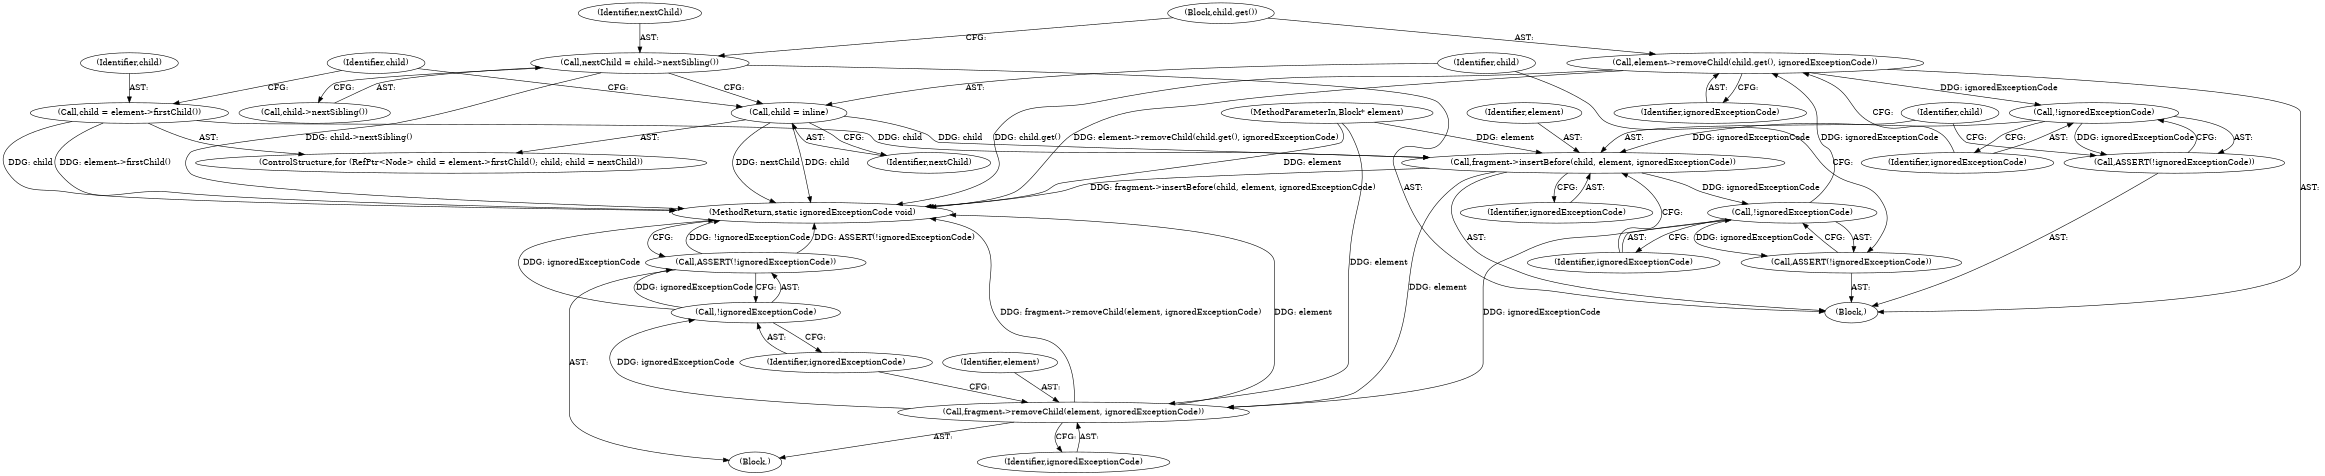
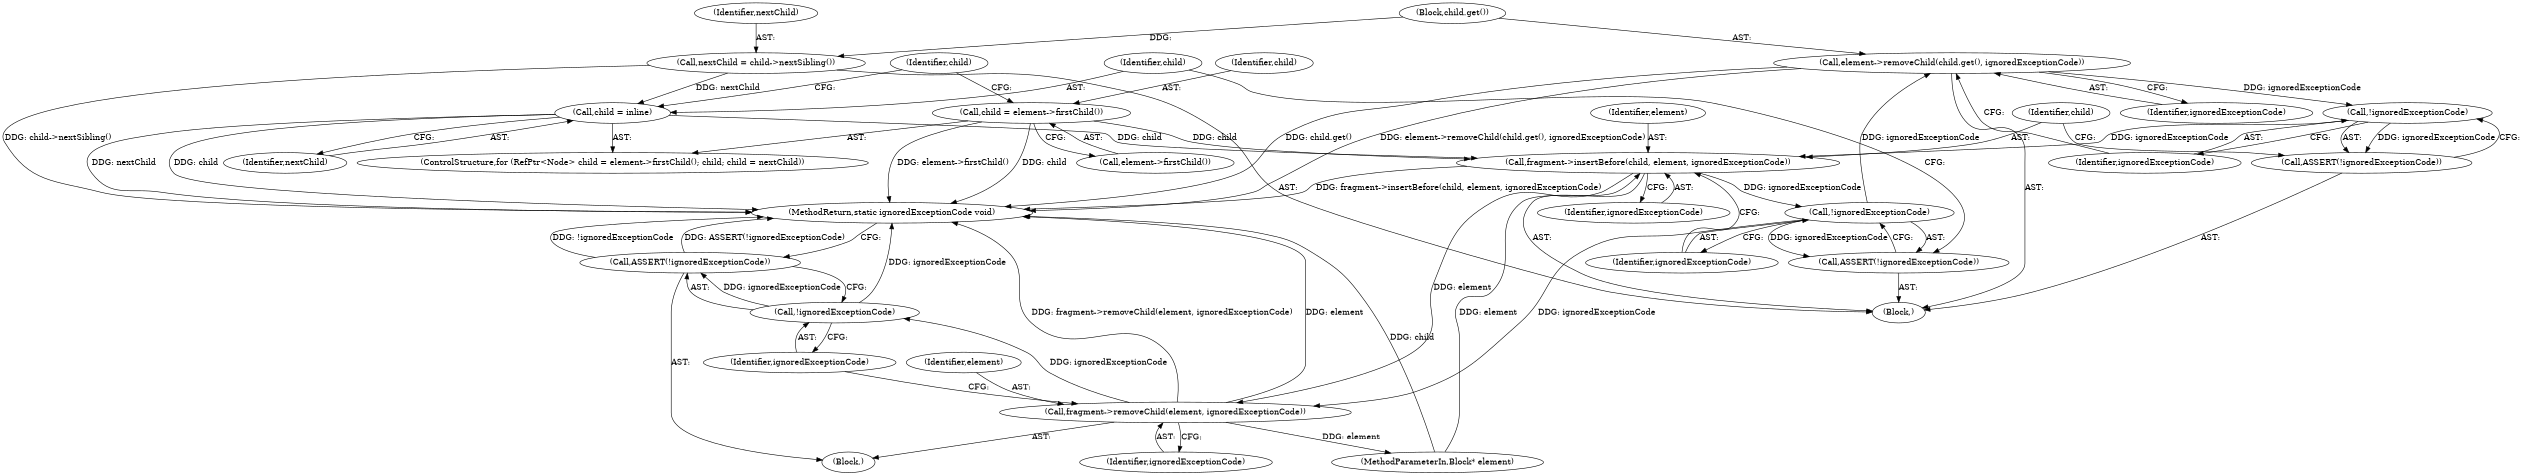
  digraph {
    n1 [label="(Call,element->removeChild(child.get(), ignoredExceptionCode))"]
    n2 [label="(Call,!ignoredExceptionCode)"]
    n3 [label="(Block,)"]
    n4 [label="(MethodReturn,static ignoredExceptionCode void)"]
    n5 [label="(Identifier,ignoredExceptionCode)"]
    n6 [label="(Call,fragment->insertBefore(child, element, ignoredExceptionCode))"]
    n7 [label="(Call,ASSERT(!ignoredExceptionCode))"]
    n8 [label="(Identifier,ignoredExceptionCode)"]
    n9 [label="(Call,ASSERT(!ignoredExceptionCode))"]
    n10 [label="(Call,!ignoredExceptionCode)"]
    n11 [label="(Call,ASSERT(!ignoredExceptionCode))"]
    n12 [label="(Call,fragment->removeChild(element, ignoredExceptionCode))"]
    n13 [label="(Identifier,ignoredExceptionCode)"]
    n14 [label="(Call,!ignoredExceptionCode)"]
    n15 [label="(Identifier,ignoredExceptionCode)"]
    n16 [label="(Block,)"]
    n17 [label="(Identifier,ignoredExceptionCode)"]
    n18 [label="(Call,child = inline)"]
    n19 [label="(Identifier,nextChild)"]
    n20 [label="(ControlStructure,for (RefPtr<Node> child = element->firstChild(); child; child = nextChild))"]
    n21 [label="(Call,nextChild = child->nextSibling())"]
-   n22 [label="(Call,child->nextSibling())"]
    n23 [label="(Call,child = element->firstChild())"]
+   n24 [label="(Call,element->firstChild())"]
    n25 [label="(MethodParameterIn,Block* element)"]
    n26 [label="(Identifier,ignoredExceptionCode)"]
    n27 [label="(Identifier,element)"]
    n28 [label="(Block,child.get())"]
    n29 [label="(Identifier,element)"]
    n30 [label="(Identifier,child)"]
    n31 [label="(Identifier,nextChild)"]
    n32 [label="(Identifier,child)"]
    n33 [label="(Identifier,child)"]
    n34 [label="(Identifier,child)"]
    n1 -> n2 [label="DDG: ignoredExceptionCode"]
    n1 -> n3 [label="AST: "]
    n1 -> n4 [label="DDG: element->removeChild(child.get(), ignoredExceptionCode)"]
    n1 -> n4 [label="DDG: child.get()"]
    n1 -> n5 [label="CFG: "]
    n2 -> n6 [label="DDG: ignoredExceptionCode"]
    n2 -> n7 [label="AST: "]
    n2 -> n7 [label="DDG: ignoredExceptionCode"]
    n2 -> n8 [label="CFG: "]
    n4 -> n9 [label="CFG: "]
    n5 -> n1 [label="AST: "]
    n6 -> n3 [label="AST: "]
    n6 -> n4 [label="DDG: fragment->insertBefore(child, element, ignoredExceptionCode)"]
    n6 -> n10 [label="DDG: ignoredExceptionCode"]
    n6 -> n12 [label="DDG: element"]
    n6 -> n17 [label="CFG: "]
    n7 -> n2 [label="CFG: "]
    n7 -> n3 [label="AST: "]
    n8 -> n1 [label="CFG: "]
    n8 -> n2 [label="AST: "]
    n9 -> n4 [label="DDG: !ignoredExceptionCode"]
    n9 -> n4 [label="DDG: ASSERT(!ignoredExceptionCode)"]
    n9 -> n14 [label="CFG: "]
    n9 -> n16 [label="AST: "]
    n10 -> n1 [label="DDG: ignoredExceptionCode"]
    n10 -> n11 [label="AST: "]
    n10 -> n11 [label="DDG: ignoredExceptionCode"]
    n10 -> n12 [label="DDG: ignoredExceptionCode"]
    n10 -> n13 [label="CFG: "]
    n11 -> n3 [label="AST: "]
    n11 -> n10 [label="CFG: "]
    n12 -> n4 [label="DDG: fragment->removeChild(element, ignoredExceptionCode)"]
    n12 -> n4 [label="DDG: element"]
    n12 -> n14 [label="DDG: ignoredExceptionCode"]
    n12 -> n15 [label="CFG: "]
    n12 -> n16 [label="AST: "]
    n13 -> n6 [label="CFG: "]
    n13 -> n10 [label="AST: "]
    n14 -> n4 [label="DDG: ignoredExceptionCode"]
    n14 -> n9 [label="AST: "]
    n14 -> n9 [label="DDG: ignoredExceptionCode"]
    n14 -> n26 [label="CFG: "]
    n15 -> n12 [label="AST: "]
    n17 -> n6 [label="AST: "]
    n18 -> n4 [label="DDG: nextChild"]
    n18 -> n4 [label="DDG: child"]
    n18 -> n6 [label="DDG: child"]
    n18 -> n19 [label="CFG: "]
    n18 -> n20 [label="AST: "]
    n19 -> n18 [label="AST: "]
    n21 -> n3 [label="AST: "]
    n21 -> n4 [label="DDG: child->nextSibling()"]
-   n21 -> n18 [label="CFG: "]
-   n21 -> n22 [label="CFG: "]
-   n22 -> n21 [label="AST: "]
+   n21 -> n18 [label="DDG: nextChild"]
    n23 -> n4 [label="DDG: element->firstChild()"]
    n23 -> n4 [label="DDG: child"]
    n23 -> n6 [label="DDG: child"]
    n23 -> n20 [label="AST: "]
-   n25 -> n4 [label="DDG: element"]
+   n23 -> n24 [label="CFG: "]
+   n24 -> n23 [label="AST: "]
+   n25 -> n4 [label="DDG: child"]
    n25 -> n6 [label="DDG: element"]
-   n25 -> n12 [label="DDG: element"]
+   n12 -> n25 [label="DDG: element"]
    n26 -> n12 [label="CFG: "]
    n26 -> n14 [label="AST: "]
    n27 -> n12 [label="AST: "]
    n28 -> n1 [label="AST: "]
-   n28 -> n21 [label="CFG: "]
+   n28 -> n21 [label="DDG: "]
    n29 -> n6 [label="AST: "]
    n30 -> n6 [label="AST: "]
    n30 -> n7 [label="CFG: "]
    n31 -> n21 [label="AST: "]
    n32 -> n18 [label="CFG: "]
    n32 -> n23 [label="CFG: "]
    n33 -> n11 [label="CFG: "]
    n33 -> n18 [label="AST: "]
    n34 -> n23 [label="AST: "]
  }
